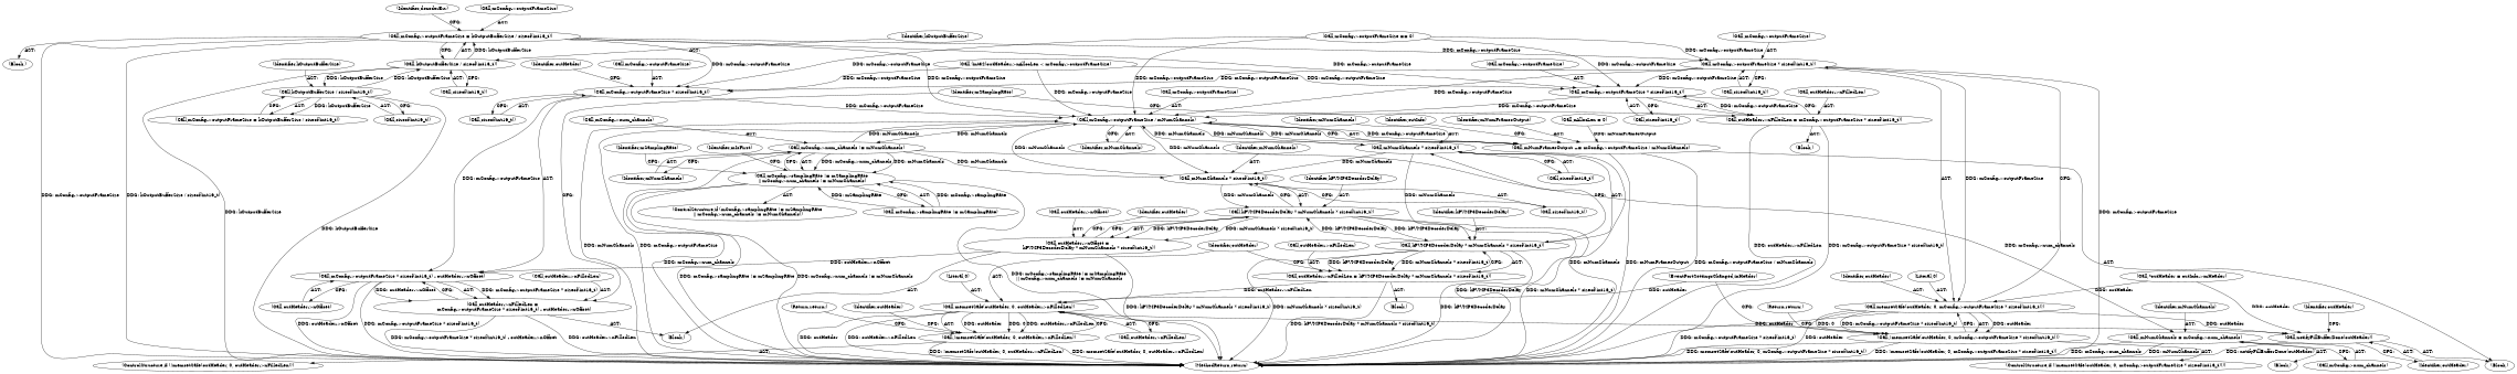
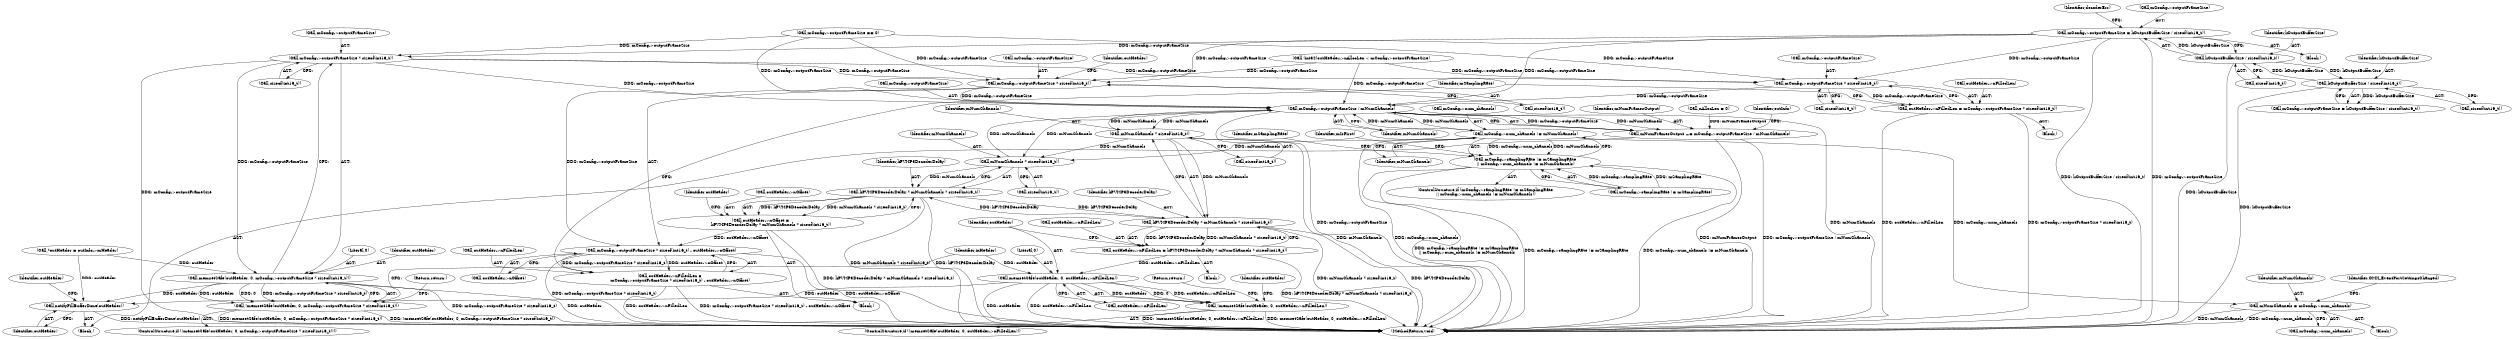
  digraph {
    n1 [label="(Call,mConfig->outputFrameSize = kOutputBufferSize / sizeof(int16_t))"]
    n2 [label="(Call,kOutputBufferSize / sizeof(int16_t))"]
    n3 [label="(Call,mConfig->outputFrameSize * sizeof(int16_t))"]
    n4 [label="(Call,mConfig->outputFrameSize * sizeof(int16_t))"]
    n5 [label="(Call,mConfig->outputFrameSize / mNumChannels)"]
    n6 [label="(Call,mConfig->outputFrameSize * sizeof(int16_t))"]
-   n7 [label="(MethodReturn,return)"]
+   n7 [label="(MethodReturn,void)"]
    n8 [label="(Block,)"]
    n9 [label="(Call,kOutputBufferSize / sizeof(int16_t))"]
    n10 [label="(Call,sizeof(int16_t))"]
    n11 [label="(Call,memsetSafe(outHeader, 0, mConfig->outputFrameSize * sizeof(int16_t)))"]
    n12 [label="(Call,sizeof(int16_t))"]
    n13 [label="(Call,mConfig->outputFrameSize * sizeof(int16_t) - outHeader->nOffset)"]
    n14 [label="(Call,sizeof(int16_t))"]
    n15 [label="(Call,mNumChannels * sizeof(int16_t))"]
    n16 [label="(Call,mNumChannels * sizeof(int16_t))"]
    n17 [label="(Call,mConfig->num_channels != mNumChannels)"]
    n18 [label="(Call,mNumFramesOutput += mConfig->outputFrameSize / mNumChannels)"]
    n19 [label="(Identifier,mNumChannels)"]
    n20 [label="(Call,outHeader->nFilledLen = mConfig->outputFrameSize * sizeof(int16_t))"]
    n21 [label="(Call,sizeof(int16_t))"]
    n22 [label="(Call,sizeof(int16_t))"]
    n23 [label="(Call,mConfig->outputFrameSize = kOutputBufferSize / sizeof(int16_t))"]
    n24 [label="(Call,!memsetSafe(outHeader, 0, mConfig->outputFrameSize * sizeof(int16_t)))"]
    n25 [label="(Call,notifyFillBufferDone(outHeader))"]
    n26 [label="(ControlStructure,if (!memsetSafe(outHeader, 0, mConfig->outputFrameSize * sizeof(int16_t))))"]
    n27 [label="(Block,)"]
    n28 [label="(Identifier,outHeader)"]
    n29 [label="(Call,outHeader->nFilledLen =\n                mConfig->outputFrameSize * sizeof(int16_t) - outHeader->nOffset)"]
    n30 [label="(Call,outHeader->nOffset)"]
    n31 [label="(Block,)"]
    n32 [label="(Call,kPVMP3DecoderDelay * mNumChannels * sizeof(int16_t))"]
    n33 [label="(Call,sizeof(int16_t))"]
    n34 [label="(Call,kPVMP3DecoderDelay * mNumChannels * sizeof(int16_t))"]
    n35 [label="(Call,sizeof(int16_t))"]
    n36 [label="(Call,mConfig->samplingRate != mSamplingRate\n || mConfig->num_channels != mNumChannels)"]
    n37 [label="(Call,mNumChannels = mConfig->num_channels)"]
    n38 [label="(Identifier,mNumChannels)"]
    n39 [label="(Call,outHeader->nFilledLen = kPVMP3DecoderDelay * mNumChannels * sizeof(int16_t))"]
    n40 [label="(Call,memsetSafe(outHeader, 0, outHeader->nFilledLen))"]
    n41 [label="(Block,)"]
    n42 [label="(Call,outHeader->nOffset =\n                kPVMP3DecoderDelay * mNumChannels * sizeof(int16_t))"]
    n43 [label="(Call,!memsetSafe(outHeader, 0, outHeader->nFilledLen))"]
    n44 [label="(Call,outHeader->nFilledLen)"]
    n45 [label="(ControlStructure,if (!memsetSafe(outHeader, 0, outHeader->nFilledLen)))"]
    n46 [label="(Call,mConfig->samplingRate != mSamplingRate)"]
    n47 [label="(ControlStructure,if (mConfig->samplingRate != mSamplingRate\n || mConfig->num_channels != mNumChannels))"]
    n48 [label="(Call,mConfig->num_channels)"]
    n49 [label="(Block,)"]
    n50 [label="(Block,)"]
    n51 [label="(Identifier,decoderErr)"]
    n52 [label="(Identifier,mSamplingRate)"]
    n53 [label="(Identifier,outHeader)"]
    n54 [label="(Call,mConfig->outputFrameSize)"]
    n55 [label="(Call,outHeader->nFilledLen)"]
    n56 [label="(Identifier,mNumChannels)"]
    n57 [label="(Call,*outHeader = outInfo->mHeader)"]
    n58 [label="(Call,nAllocLen = 0)"]
    n59 [label="(Identifier,mIsFirst)"]
    n60 [label="(Identifier,mNumChannels)"]
    n61 [label="(Identifier,mNumChannels)"]
    n62 [label="(Call,mConfig->num_channels)"]
    n63 [label="(Identifier,outHeader)"]
    n64 [label="(Identifier,kOutputBufferSize)"]
    n65 [label="(Call,outHeader->nFilledLen)"]
    n66 [label="(Identifier,outHeader)"]
    n67 [label="(Literal,0)"]
    n68 [label="(Identifier,outHeader)"]
    n69 [label="(Identifier,outInfo)"]
    n70 [label="(Identifier,kPVMP3DecoderDelay)"]
    n71 [label="(Call,mConfig->outputFrameSize)"]
    n72 [label="(Identifier,kOutputBufferSize)"]
    n73 [label="(Return,return;)"]
    n74 [label="(Call,outHeader->nOffset)"]
    n75 [label="(Call,outHeader->nFilledLen)"]
    n76 [label="(Call,(int32)outHeader->nAllocLen < mConfig->outputFrameSize)"]
    n77 [label="(Identifier,outHeader)"]
    n78 [label="(Literal,0)"]
    n79 [label="(Return,return;)"]
    n80 [label="(Identifier,outHeader)"]
    n81 [label="(Call,mConfig->outputFrameSize)"]
    n82 [label="(Call,mConfig->outputFrameSize)"]
    n83 [label="(Identifier,mSamplingRate)"]
    n84 [label="(Call,mConfig->outputFrameSize)"]
    n85 [label="(Identifier,mNumFramesOutput)"]
    n86 [label="(Call,mConfig->outputFrameSize == 0)"]
+   n87 [label="(Identifier,OMX_EventPortSettingsChanged)"]
    n88 [label="(Identifier,kPVMP3DecoderDelay)"]
-   n89 [label="(EventPortSettingsChanged,inHeader)"]
+   n89 [label="(Identifier,inHeader)"]
    n1 -> n2 [label="CFG: "]
    n1 -> n3 [label="DDG: mConfig->outputFrameSize"]
    n1 -> n4 [label="DDG: mConfig->outputFrameSize"]
    n1 -> n5 [label="DDG: mConfig->outputFrameSize"]
    n1 -> n6 [label="DDG: mConfig->outputFrameSize"]
    n1 -> n7 [label="DDG: mConfig->outputFrameSize"]
    n1 -> n7 [label="DDG: kOutputBufferSize / sizeof(int16_t)"]
    n1 -> n8 [label="AST: "]
    n2 -> n1 [label="AST: "]
    n2 -> n1 [label="DDG: kOutputBufferSize"]
    n2 -> n7 [label="DDG: kOutputBufferSize"]
    n2 -> n9 [label="DDG: kOutputBufferSize"]
    n2 -> n10 [label="CFG: "]
    n3 -> n4 [label="DDG: mConfig->outputFrameSize"]
    n3 -> n5 [label="DDG: mConfig->outputFrameSize"]
    n3 -> n6 [label="DDG: mConfig->outputFrameSize"]
    n3 -> n7 [label="DDG: mConfig->outputFrameSize"]
    n3 -> n11 [label="AST: "]
    n3 -> n11 [label="DDG: mConfig->outputFrameSize"]
    n3 -> n12 [label="CFG: "]
    n4 -> n5 [label="DDG: mConfig->outputFrameSize"]
    n4 -> n13 [label="AST: "]
    n4 -> n13 [label="DDG: mConfig->outputFrameSize"]
    n4 -> n14 [label="CFG: "]
    n5 -> n7 [label="DDG: mNumChannels"]
    n5 -> n7 [label="DDG: mConfig->outputFrameSize"]
    n5 -> n15 [label="DDG: mNumChannels"]
    n5 -> n16 [label="DDG: mNumChannels"]
    n5 -> n17 [label="DDG: mNumChannels"]
    n5 -> n18 [label="AST: "]
    n5 -> n18 [label="DDG: mConfig->outputFrameSize"]
    n5 -> n18 [label="DDG: mNumChannels"]
    n5 -> n19 [label="CFG: "]
    n6 -> n5 [label="DDG: mConfig->outputFrameSize"]
    n6 -> n20 [label="AST: "]
    n6 -> n20 [label="DDG: mConfig->outputFrameSize"]
    n6 -> n21 [label="CFG: "]
    n9 -> n2 [label="DDG: kOutputBufferSize"]
    n9 -> n7 [label="DDG: kOutputBufferSize"]
    n9 -> n22 [label="CFG: "]
    n9 -> n23 [label="AST: "]
    n9 -> n23 [label="DDG: kOutputBufferSize"]
    n10 -> n2 [label="AST: "]
    n11 -> n3 [label="CFG: "]
    n11 -> n7 [label="DDG: mConfig->outputFrameSize * sizeof(int16_t)"]
    n11 -> n7 [label="DDG: outHeader"]
    n11 -> n24 [label="AST: "]
    n11 -> n24 [label="DDG: outHeader"]
    n11 -> n24 [label="DDG: 0"]
    n11 -> n24 [label="DDG: mConfig->outputFrameSize * sizeof(int16_t)"]
    n11 -> n25 [label="DDG: outHeader"]
    n12 -> n3 [label="AST: "]
    n13 -> n7 [label="DDG: outHeader->nOffset"]
    n13 -> n7 [label="DDG: mConfig->outputFrameSize * sizeof(int16_t)"]
    n13 -> n29 [label="AST: "]
    n13 -> n29 [label="DDG: mConfig->outputFrameSize * sizeof(int16_t)"]
    n13 -> n29 [label="DDG: outHeader->nOffset"]
    n13 -> n30 [label="CFG: "]
    n14 -> n4 [label="AST: "]
    n15 -> n5 [label="DDG: mNumChannels"]
    n15 -> n7 [label="DDG: mNumChannels"]
    n15 -> n16 [label="DDG: mNumChannels"]
    n15 -> n32 [label="AST: "]
    n15 -> n32 [label="DDG: mNumChannels"]
    n15 -> n33 [label="CFG: "]
    n16 -> n5 [label="DDG: mNumChannels"]
    n16 -> n34 [label="AST: "]
    n16 -> n34 [label="DDG: mNumChannels"]
    n16 -> n35 [label="CFG: "]
    n17 -> n5 [label="DDG: mNumChannels"]
    n17 -> n7 [label="DDG: mConfig->num_channels"]
    n17 -> n16 [label="DDG: mNumChannels"]
    n17 -> n36 [label="AST: "]
    n17 -> n36 [label="DDG: mConfig->num_channels"]
    n17 -> n36 [label="DDG: mNumChannels"]
    n17 -> n37 [label="DDG: mConfig->num_channels"]
    n17 -> n38 [label="CFG: "]
    n18 -> n5 [label="CFG: "]
    n18 -> n7 [label="DDG: mNumFramesOutput"]
    n18 -> n7 [label="DDG: mConfig->outputFrameSize / mNumChannels"]
    n18 -> n27 [label="AST: "]
    n19 -> n5 [label="AST: "]
    n20 -> n6 [label="CFG: "]
    n20 -> n7 [label="DDG: outHeader->nFilledLen"]
    n20 -> n7 [label="DDG: mConfig->outputFrameSize * sizeof(int16_t)"]
    n20 -> n50 [label="AST: "]
    n21 -> n6 [label="AST: "]
    n22 -> n9 [label="AST: "]
    n23 -> n9 [label="CFG: "]
    n24 -> n7 [label="DDG: !memsetSafe(outHeader, 0, mConfig->outputFrameSize * sizeof(int16_t))"]
    n24 -> n7 [label="DDG: memsetSafe(outHeader, 0, mConfig->outputFrameSize * sizeof(int16_t))"]
    n24 -> n11 [label="CFG: "]
    n24 -> n26 [label="AST: "]
    n25 -> n7 [label="DDG: notifyFillBufferDone(outHeader)"]
    n25 -> n27 [label="AST: "]
    n25 -> n28 [label="CFG: "]
    n28 -> n25 [label="AST: "]
    n29 -> n7 [label="DDG: mConfig->outputFrameSize * sizeof(int16_t) - outHeader->nOffset"]
    n29 -> n7 [label="DDG: outHeader->nFilledLen"]
    n29 -> n13 [label="CFG: "]
    n29 -> n31 [label="AST: "]
    n30 -> n13 [label="AST: "]
    n32 -> n7 [label="DDG: kPVMP3DecoderDelay"]
    n32 -> n7 [label="DDG: mNumChannels * sizeof(int16_t)"]
    n32 -> n15 [label="CFG: "]
    n32 -> n34 [label="DDG: kPVMP3DecoderDelay"]
    n32 -> n39 [label="AST: "]
    n32 -> n39 [label="DDG: kPVMP3DecoderDelay"]
    n32 -> n39 [label="DDG: mNumChannels * sizeof(int16_t)"]
    n33 -> n15 [label="AST: "]
    n34 -> n7 [label="DDG: mNumChannels * sizeof(int16_t)"]
    n34 -> n7 [label="DDG: kPVMP3DecoderDelay"]
    n34 -> n16 [label="CFG: "]
    n34 -> n32 [label="DDG: kPVMP3DecoderDelay"]
    n34 -> n42 [label="AST: "]
    n34 -> n42 [label="DDG: kPVMP3DecoderDelay"]
    n34 -> n42 [label="DDG: mNumChannels * sizeof(int16_t)"]
    n35 -> n16 [label="AST: "]
    n36 -> n7 [label="DDG: mConfig->num_channels != mNumChannels"]
    n36 -> n7 [label="DDG: mConfig->samplingRate != mSamplingRate\n || mConfig->num_channels != mNumChannels"]
    n36 -> n7 [label="DDG: mConfig->samplingRate != mSamplingRate"]
    n36 -> n17 [label="CFG: "]
    n36 -> n46 [label="CFG: "]
    n36 -> n47 [label="AST: "]
    n37 -> n7 [label="DDG: mNumChannels"]
    n37 -> n7 [label="DDG: mConfig->num_channels"]
    n37 -> n48 [label="CFG: "]
    n37 -> n49 [label="AST: "]
    n38 -> n17 [label="AST: "]
    n39 -> n7 [label="DDG: kPVMP3DecoderDelay * mNumChannels * sizeof(int16_t)"]
    n39 -> n32 [label="CFG: "]
    n39 -> n40 [label="DDG: outHeader->nFilledLen"]
    n39 -> n41 [label="AST: "]
    n40 -> n7 [label="DDG: outHeader"]
    n40 -> n7 [label="DDG: outHeader->nFilledLen"]
    n40 -> n25 [label="DDG: outHeader"]
    n40 -> n43 [label="AST: "]
    n40 -> n43 [label="DDG: outHeader"]
    n40 -> n43 [label="DDG: 0"]
    n40 -> n43 [label="DDG: outHeader->nFilledLen"]
    n40 -> n44 [label="CFG: "]
    n42 -> n7 [label="DDG: kPVMP3DecoderDelay * mNumChannels * sizeof(int16_t)"]
    n42 -> n13 [label="DDG: outHeader->nOffset"]
    n42 -> n31 [label="AST: "]
    n42 -> n34 [label="CFG: "]
    n43 -> n7 [label="DDG: memsetSafe(outHeader, 0, outHeader->nFilledLen)"]
    n43 -> n7 [label="DDG: !memsetSafe(outHeader, 0, outHeader->nFilledLen)"]
-   n43 -> n40 [label="CFG: "]
    n43 -> n45 [label="AST: "]
    n44 -> n40 [label="AST: "]
    n46 -> n36 [label="AST: "]
    n46 -> n36 [label="DDG: mConfig->samplingRate"]
    n46 -> n36 [label="DDG: mSamplingRate"]
    n48 -> n37 [label="AST: "]
    n51 -> n1 [label="CFG: "]
    n52 -> n36 [label="CFG: "]
    n53 -> n39 [label="CFG: "]
    n53 -> n40 [label="AST: "]
    n54 -> n1 [label="AST: "]
    n55 -> n39 [label="AST: "]
    n56 -> n16 [label="AST: "]
    n57 -> n11 [label="DDG: outHeader"]
    n57 -> n25 [label="DDG: outHeader"]
    n58 -> n18 [label="DDG: mNumFramesOutput"]
    n59 -> n36 [label="CFG: "]
    n60 -> n15 [label="AST: "]
    n61 -> n37 [label="AST: "]
    n62 -> n17 [label="AST: "]
    n63 -> n42 [label="CFG: "]
    n64 -> n2 [label="AST: "]
    n65 -> n29 [label="AST: "]
    n66 -> n25 [label="CFG: "]
    n67 -> n11 [label="AST: "]
    n68 -> n11 [label="AST: "]
    n69 -> n18 [label="CFG: "]
    n70 -> n32 [label="AST: "]
    n71 -> n4 [label="AST: "]
    n72 -> n9 [label="AST: "]
    n73 -> n43 [label="CFG: "]
    n74 -> n42 [label="AST: "]
    n75 -> n20 [label="AST: "]
    n76 -> n4 [label="DDG: mConfig->outputFrameSize"]
    n76 -> n5 [label="DDG: mConfig->outputFrameSize"]
    n76 -> n6 [label="DDG: mConfig->outputFrameSize"]
    n77 -> n4 [label="CFG: "]
    n78 -> n40 [label="AST: "]
    n79 -> n24 [label="CFG: "]
    n80 -> n43 [label="CFG: "]
    n81 -> n6 [label="AST: "]
    n82 -> n3 [label="AST: "]
    n83 -> n20 [label="CFG: "]
    n83 -> n29 [label="CFG: "]
    n84 -> n5 [label="AST: "]
    n85 -> n18 [label="AST: "]
    n86 -> n3 [label="DDG: mConfig->outputFrameSize"]
    n86 -> n4 [label="DDG: mConfig->outputFrameSize"]
    n86 -> n5 [label="DDG: mConfig->outputFrameSize"]
    n86 -> n6 [label="DDG: mConfig->outputFrameSize"]
+   n87 -> n37 [label="CFG: "]
    n88 -> n34 [label="AST: "]
    n89 -> n24 [label="CFG: "]
    n89 -> n40 [label="DDG: outHeader"]
  }
